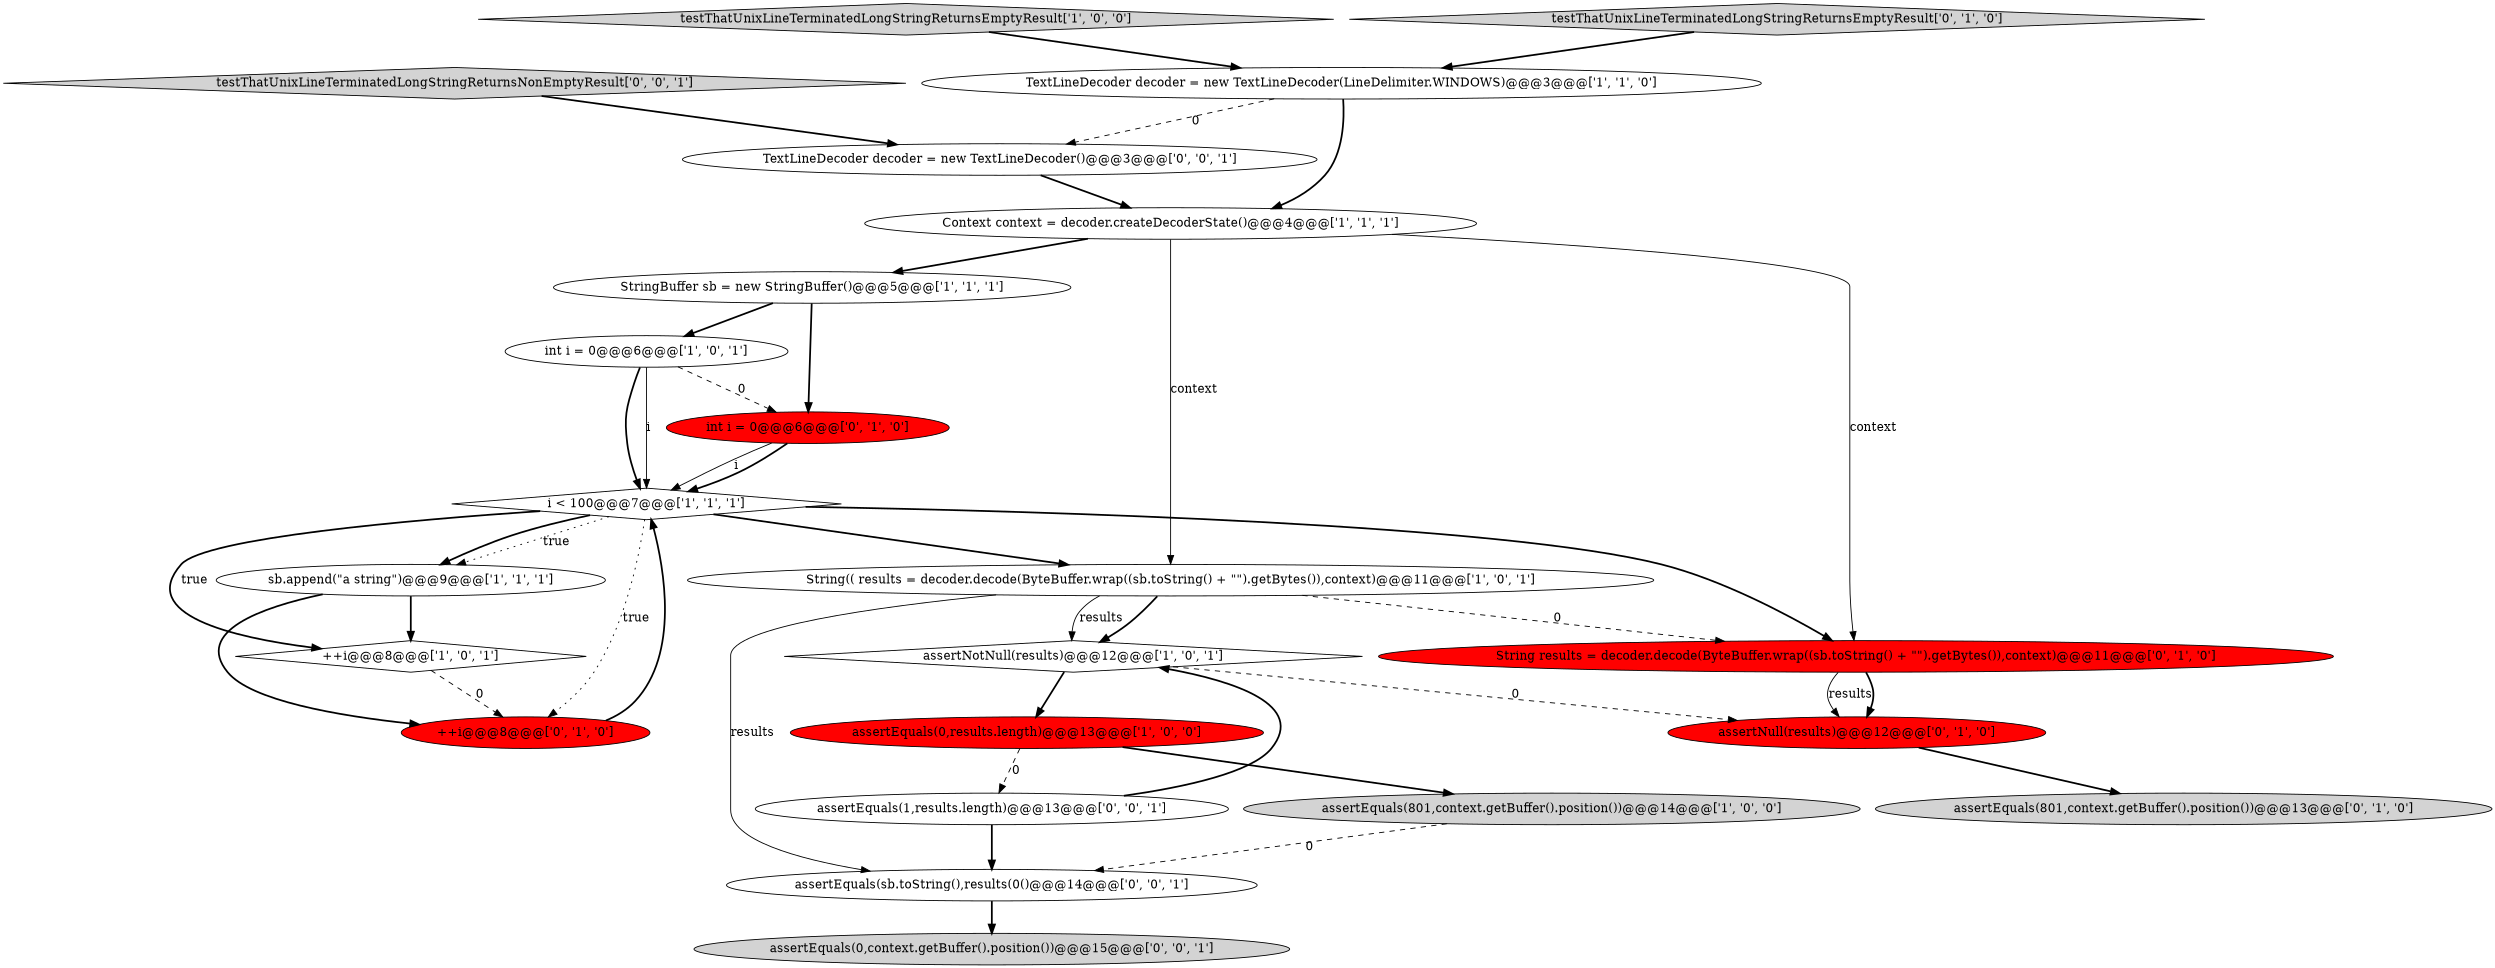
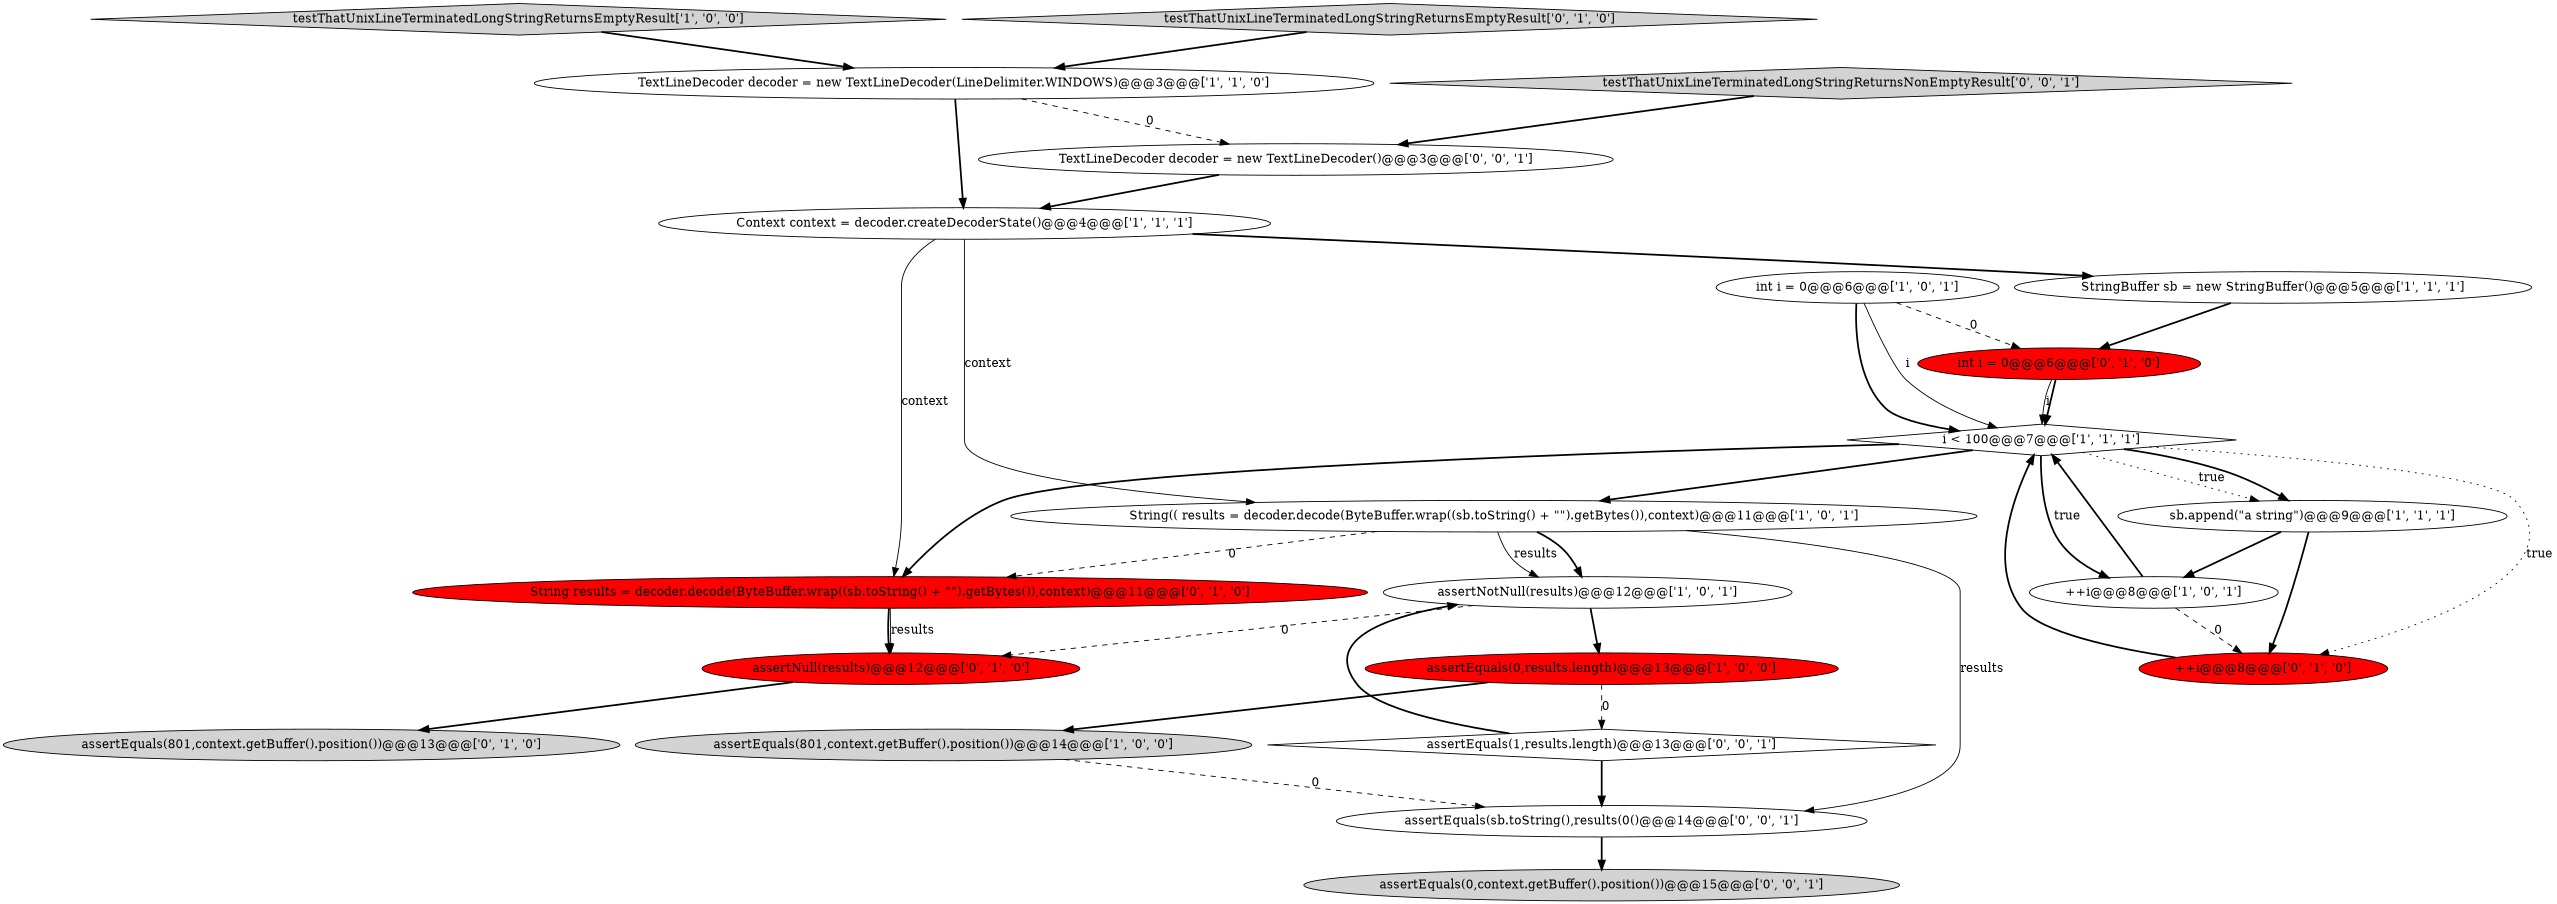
  digraph {
    node [fillcolor=white shape=ellipse style=filled]
    edge [style=bold]
    n1 [fillcolor=red label="String results = decoder.decode(ByteBuffer.wrap((sb.toString() + \"\").getBytes()),context)@@@11@@@['0', '1', '0']"]
    n2 [fillcolor=red label="assertNull(results)@@@12@@@['0', '1', '0']"]
    n3 [fillcolor=lightgray label="assertEquals(801,context.getBuffer().position())@@@13@@@['0', '1', '0']"]
    n4 [fillcolor=red label="++i@@@8@@@['0', '1', '0']"]
    n5 [label="i < 100@@@7@@@['1', '1', '1']" shape=diamond]
    n6 [label="String(( results = decoder.decode(ByteBuffer.wrap((sb.toString() + \"\").getBytes()),context)@@@11@@@['1', '0', '1']"]
    n7 [label="sb.append(\"a string\")@@@9@@@['1', '1', '1']"]
-   n8 [label="++i@@@8@@@['1', '0', '1']" shape=diamond]
-   n9 [label="assertNotNull(results)@@@12@@@['1', '0', '1']" shape=diamond]
+   n8 [label="++i@@@8@@@['1', '0', '1']"]
+   n9 [label="assertNotNull(results)@@@12@@@['1', '0', '1']"]
    n10 [fillcolor=red label="assertEquals(0,results.length)@@@13@@@['1', '0', '0']"]
-   n11 [label="assertEquals(1,results.length)@@@13@@@['0', '0', '1']"]
+   n11 [label="assertEquals(1,results.length)@@@13@@@['0', '0', '1']" shape=diamond]
    n12 [fillcolor=lightgray label="assertEquals(801,context.getBuffer().position())@@@14@@@['1', '0', '0']"]
    n13 [label="assertEquals(sb.toString(),results(0()@@@14@@@['0', '0', '1']"]
    n14 [label="Context context = decoder.createDecoderState()@@@4@@@['1', '1', '1']"]
    n15 [label="StringBuffer sb = new StringBuffer()@@@5@@@['1', '1', '1']"]
    n16 [fillcolor=red label="int i = 0@@@6@@@['0', '1', '0']"]
    n17 [label="int i = 0@@@6@@@['1', '0', '1']"]
    n18 [fillcolor=lightgray label="assertEquals(0,context.getBuffer().position())@@@15@@@['0', '0', '1']"]
    n19 [label="TextLineDecoder decoder = new TextLineDecoder()@@@3@@@['0', '0', '1']"]
    n20 [fillcolor=lightgray label="testThatUnixLineTerminatedLongStringReturnsEmptyResult['1', '0', '0']" shape=diamond]
    n21 [label="TextLineDecoder decoder = new TextLineDecoder(LineDelimiter.WINDOWS)@@@3@@@['1', '1', '0']"]
    n22 [fillcolor=lightgray label="testThatUnixLineTerminatedLongStringReturnsNonEmptyResult['0', '0', '1']" shape=diamond]
    n23 [fillcolor=lightgray label="testThatUnixLineTerminatedLongStringReturnsEmptyResult['0', '1', '0']" shape=diamond]
    n1 -> n2 [label=results style=solid]
    n1 -> n2
    n2 -> n3
    n4 -> n5
    n5 -> n1
    n5 -> n4 [label=true style=dotted]
    n5 -> n6
    n5 -> n7 [label=true style=dotted]
    n5 -> n7
    n5 -> n8 [label=true]
    n6 -> n1 [label=0 style=dashed]
    n6 -> n9
    n6 -> n9 [label=results style=solid]
    n6 -> n13 [label=results style=solid]
    n7 -> n4
    n7 -> n8
    n8 -> n4 [label=0 style=dashed]
+   n8 -> n5
    n9 -> n2 [label=0 style=dashed]
    n9 -> n10
    n10 -> n11 [label=0 style=dashed]
    n10 -> n12
    n11 -> n9
    n11 -> n13
    n12 -> n13 [label=0 style=dashed]
    n13 -> n18
    n14 -> n1 [label=context style=solid]
    n14 -> n6 [label=context style=solid]
    n14 -> n15
    n15 -> n16
-   n15 -> n17
    n16 -> n5 [label=i style=solid]
    n16 -> n5
    n17 -> n5
    n17 -> n5 [label=i style=solid]
    n17 -> n16 [label=0 style=dashed]
    n19 -> n14
    n20 -> n21
    n21 -> n14
    n21 -> n19 [label=0 style=dashed]
    n22 -> n19
    n23 -> n21
  }
